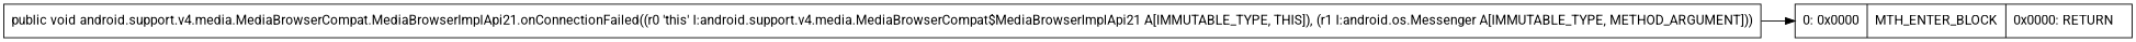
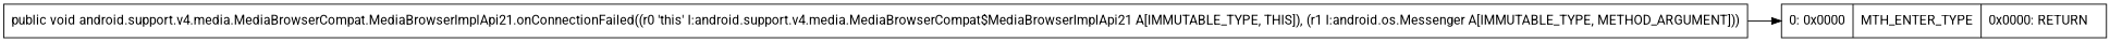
  digraph {
    rankdir=LR
    fontname=Roboto
    node [shape=record fontname=Roboto]
-   n1 [label="{0\:\ 0x0000|MTH_ENTER_BLOCK\l|0x0000: RETURN   \l}"]
+   n1 [label="{0\:\ 0x0000|MTH_ENTER_TYPE\l|0x0000: RETURN   \l}"]
    n2 [label="{public void android.support.v4.media.MediaBrowserCompat.MediaBrowserImplApi21.onConnectionFailed((r0 'this' I:android.support.v4.media.MediaBrowserCompat$MediaBrowserImplApi21 A[IMMUTABLE_TYPE, THIS]), (r1 I:android.os.Messenger A[IMMUTABLE_TYPE, METHOD_ARGUMENT])) }"]
    n2 -> n1 [fontname=Roboto]
  }
